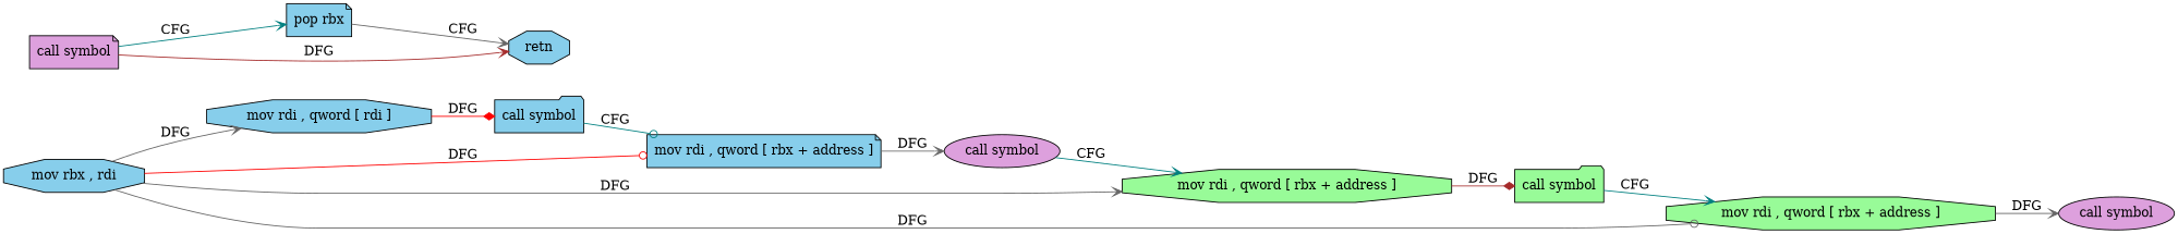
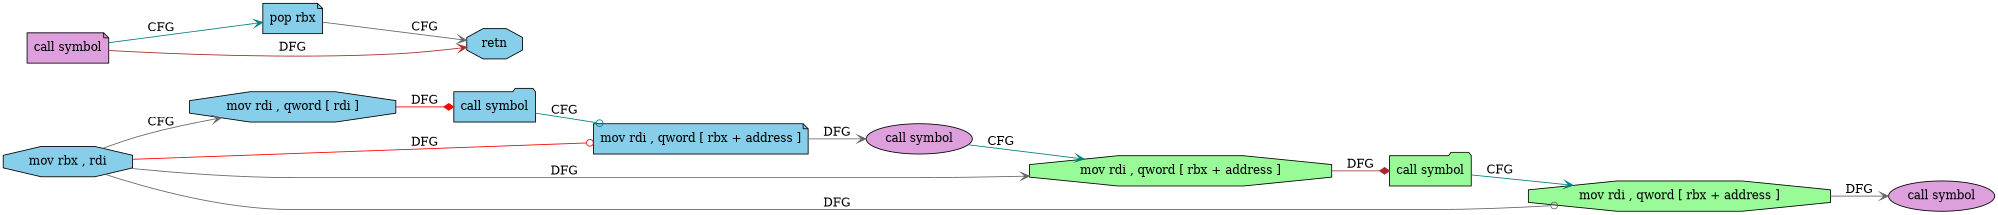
  digraph {
    rankdir=LR
    node [fillcolor=skyblue shape=octagon style=filled]
    edge [arrowhead=vee color=gray40]
    n1 [label="mov rbx , rdi"]
    n2 [label="mov rdi , qword [ rdi ]"]
    n3 [label="mov rdi , qword [ rbx + address ]" shape=note]
    n4 [fillcolor=palegreen label="mov rdi , qword [ rbx + address ]"]
    n5 [fillcolor=palegreen label="mov rdi , qword [ rbx + address ]"]
    n6 [label="call symbol" shape=folder]
    n7 [fillcolor=plum label="call symbol" shape=ellipse]
    n8 [fillcolor=palegreen label="call symbol" shape=folder]
    n9 [fillcolor=plum label="call symbol" shape=ellipse]
    n10 [fillcolor=plum label="call symbol" shape=note]
    n11 [label="pop rbx" shape=note]
    n12 [label=retn]
-   n1 -> n2 [label=DFG]
+   n1 -> n2 [label=CFG]
    n1 -> n3 [arrowhead=odot color=red label=DFG]
    n1 -> n4 [label=DFG]
    n1 -> n5 [arrowhead=odot label=DFG]
    n2 -> n6 [arrowhead=diamond color=red label=DFG]
    n3 -> n7 [label=DFG]
    n4 -> n8 [arrowhead=diamond color=brown label=DFG]
    n5 -> n9 [label=DFG]
    n6 -> n3 [arrowhead=odot color=teal label=CFG]
    n7 -> n4 [color=teal label=CFG]
    n8 -> n5 [color=teal label=CFG]
    n10 -> n11 [color=teal label=CFG]
    n10 -> n12 [color=brown label=DFG]
    n11 -> n12 [label=CFG]
  }
